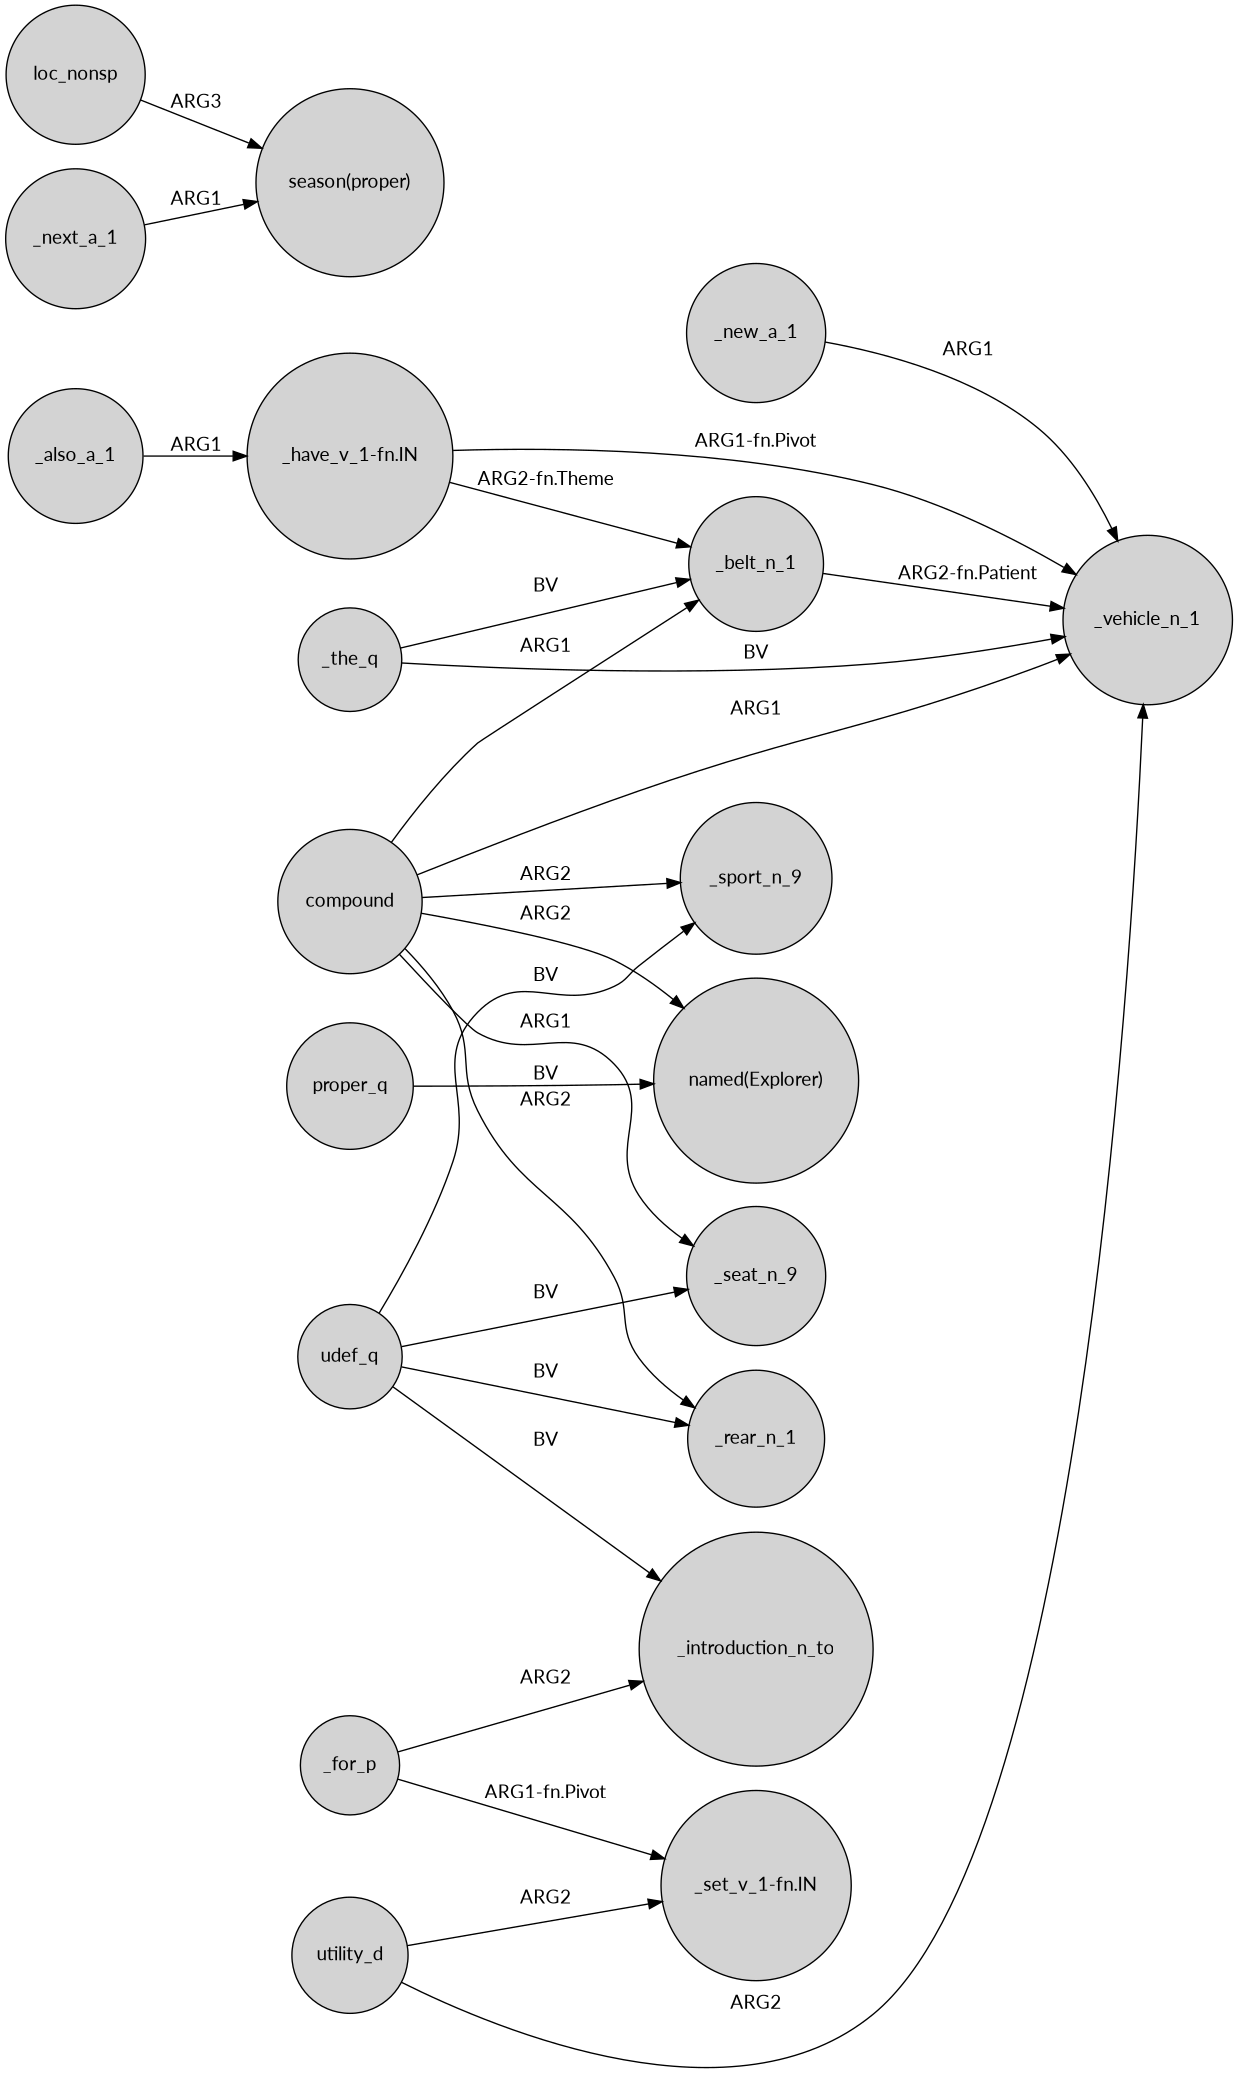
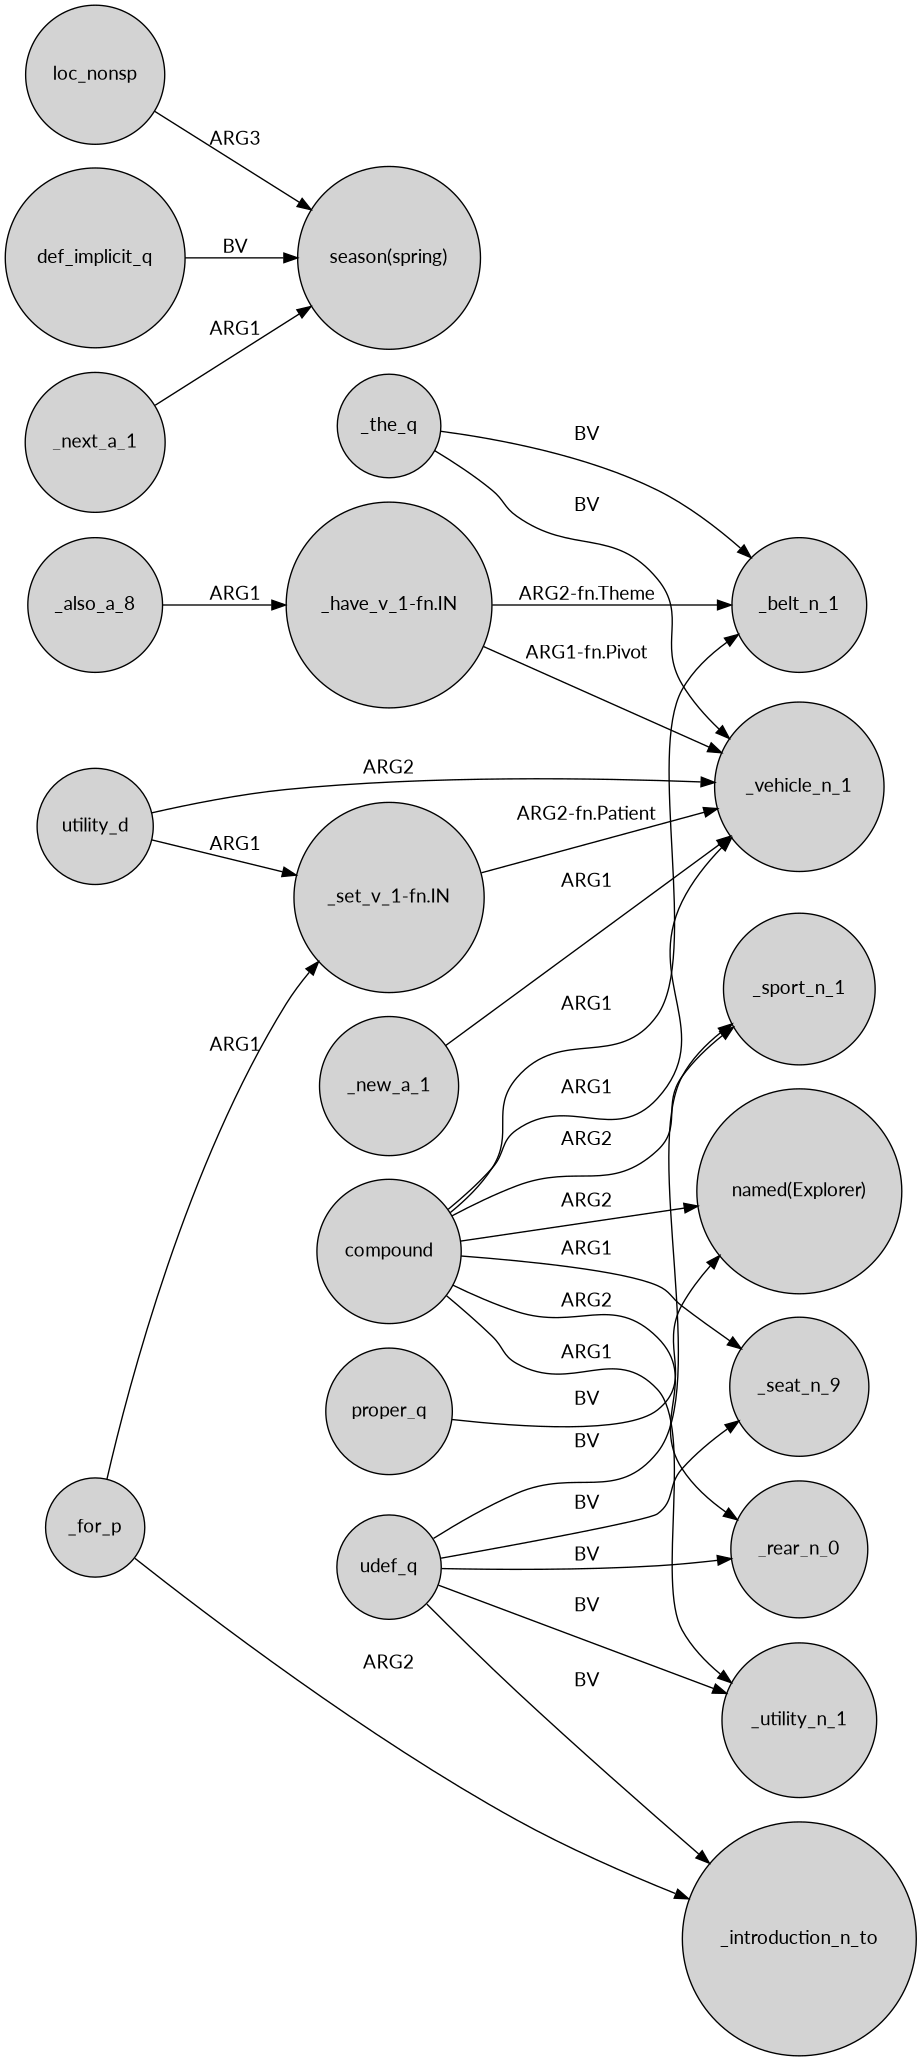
  digraph {
    fontname=Lato
    rankdir=LR
    node [fontname=Lato shape=circle style=filled]
    edge [fontname=Lato]
    _new_a_1
    _vehicle_n_1
    udef_q
-   _rear_n_1
-   _sport_n_1 [label=_sport_n_9]
+   _rear_n_1 [label=_rear_n_0]
+   _utility_n_1
+   _sport_n_1
    n7 [label=_seat_n_9]
    _introduction_n_to
    loc_nonsp
-   "season(spring)" [label="season(proper)"]
+   "season(spring)"
    compound
    "named(Explorer)"
    _belt_n_1
    proper_q
    "_have_v_1-fn.IN"
    _for_p
    "_set_v_1-fn.IN"
    _the_q
    n19 [label=utility_d]
-   _also_a_1
+   _also_a_1 [label=_also_a_8]
+   def_implicit_q
    _next_a_1
    _new_a_1 -> _vehicle_n_1 [label=ARG1]
    udef_q -> _rear_n_1 [label=BV]
+   udef_q -> _utility_n_1 [label=BV]
    udef_q -> _sport_n_1 [label=BV]
    udef_q -> n7 [label=BV]
    udef_q -> _introduction_n_to [label=BV]
    loc_nonsp -> "season(spring)" [label=ARG3]
    compound -> _vehicle_n_1 [label=ARG1]
    compound -> _rear_n_1 [label=ARG2]
+   compound -> _utility_n_1 [label=ARG1]
    compound -> _sport_n_1 [label=ARG2]
    compound -> n7 [label=ARG1]
    compound -> "named(Explorer)" [label=ARG2]
    compound -> _belt_n_1 [label=ARG1]
    proper_q -> "named(Explorer)" [label=BV]
    "_have_v_1-fn.IN" -> _vehicle_n_1 [label="ARG1-fn.Pivot"]
    "_have_v_1-fn.IN" -> _belt_n_1 [label="ARG2-fn.Theme"]
    _for_p -> _introduction_n_to [label=ARG2]
-   _for_p -> "_set_v_1-fn.IN" [label="ARG1-fn.Pivot"]
-   _belt_n_1 -> _vehicle_n_1 [label="ARG2-fn.Patient"]
+   _for_p -> "_set_v_1-fn.IN" [label=ARG1]
+   "_set_v_1-fn.IN" -> _vehicle_n_1 [label="ARG2-fn.Patient"]
    _the_q -> _vehicle_n_1 [label=BV]
    _the_q -> _belt_n_1 [label=BV]
    n19 -> _vehicle_n_1 [label=ARG2]
-   n19 -> "_set_v_1-fn.IN" [label=ARG2]
+   n19 -> "_set_v_1-fn.IN" [label=ARG1]
    _also_a_1 -> "_have_v_1-fn.IN" [label=ARG1]
+   def_implicit_q -> "season(spring)" [label=BV]
    _next_a_1 -> "season(spring)" [label=ARG1]
  }
